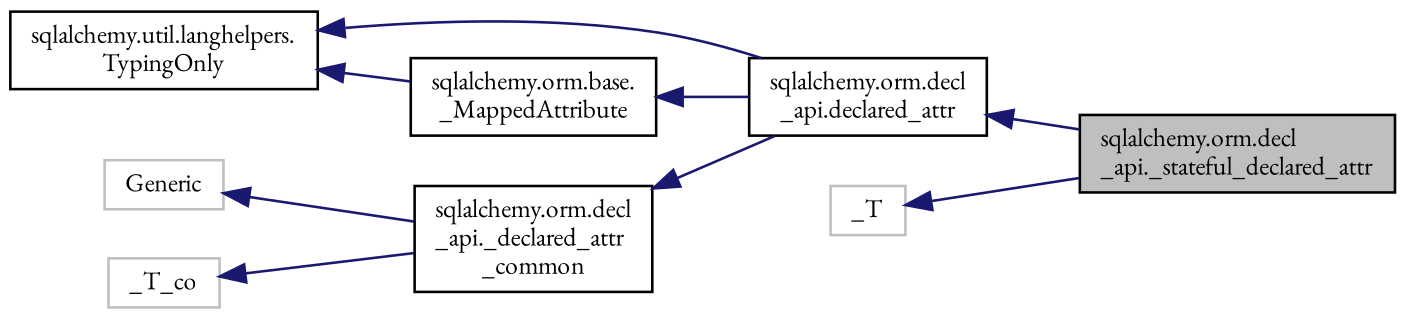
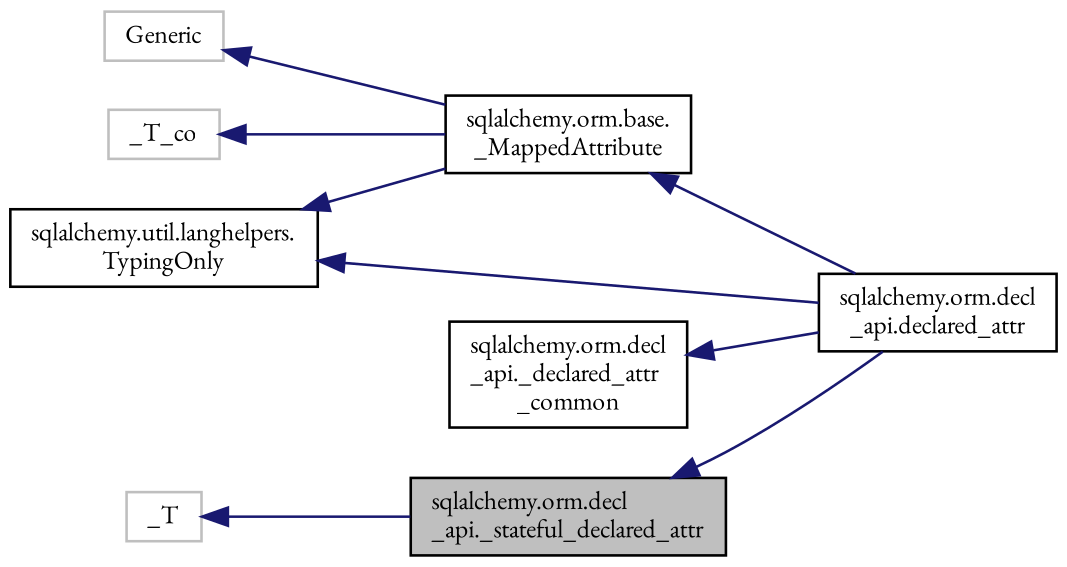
  digraph {
    fontname="EB Garamond"
    rankdir=LR
    node [color=black fillcolor=white fontname="EB Garamond" fontsize=10 shape=record style=filled]
    edge [color=midnightblue dir=back fontname="EB Garamond" fontsize=10 labelfontname=Helvetica labelfontsize=10 style=solid]
    n1 [fillcolor=grey75 fontcolor=black height=0.2 label="sqlalchemy.orm.decl\l_api._stateful_declared_attr" width=0.4]
    n2 [height=0.2 label="sqlalchemy.orm.decl\l_api.declared_attr" width=0.4]
    n3 [height=0.2 label="sqlalchemy.orm.base.\l_MappedAttribute" width=0.4]
    n4 [color=grey75 height=0.2 label=Generic width=0.4]
    n5 [color=grey75 height=0.2 label=_T_co width=0.4]
    n6 [height=0.2 label="sqlalchemy.util.langhelpers.\lTypingOnly" width=0.4]
    n7 [color=grey75 height=0.2 label=_T width=0.4]
    n8 [height=0.2 label="sqlalchemy.orm.decl\l_api._declared_attr\l_common" width=0.4]
-   n2 -> n1
+   n1 -> n2
    n3 -> n2
-   n4 -> n8
-   n5 -> n8
+   n4 -> n3
+   n5 -> n3
    n6 -> n2
    n6 -> n3
    n7 -> n1
    n8 -> n2
  }
